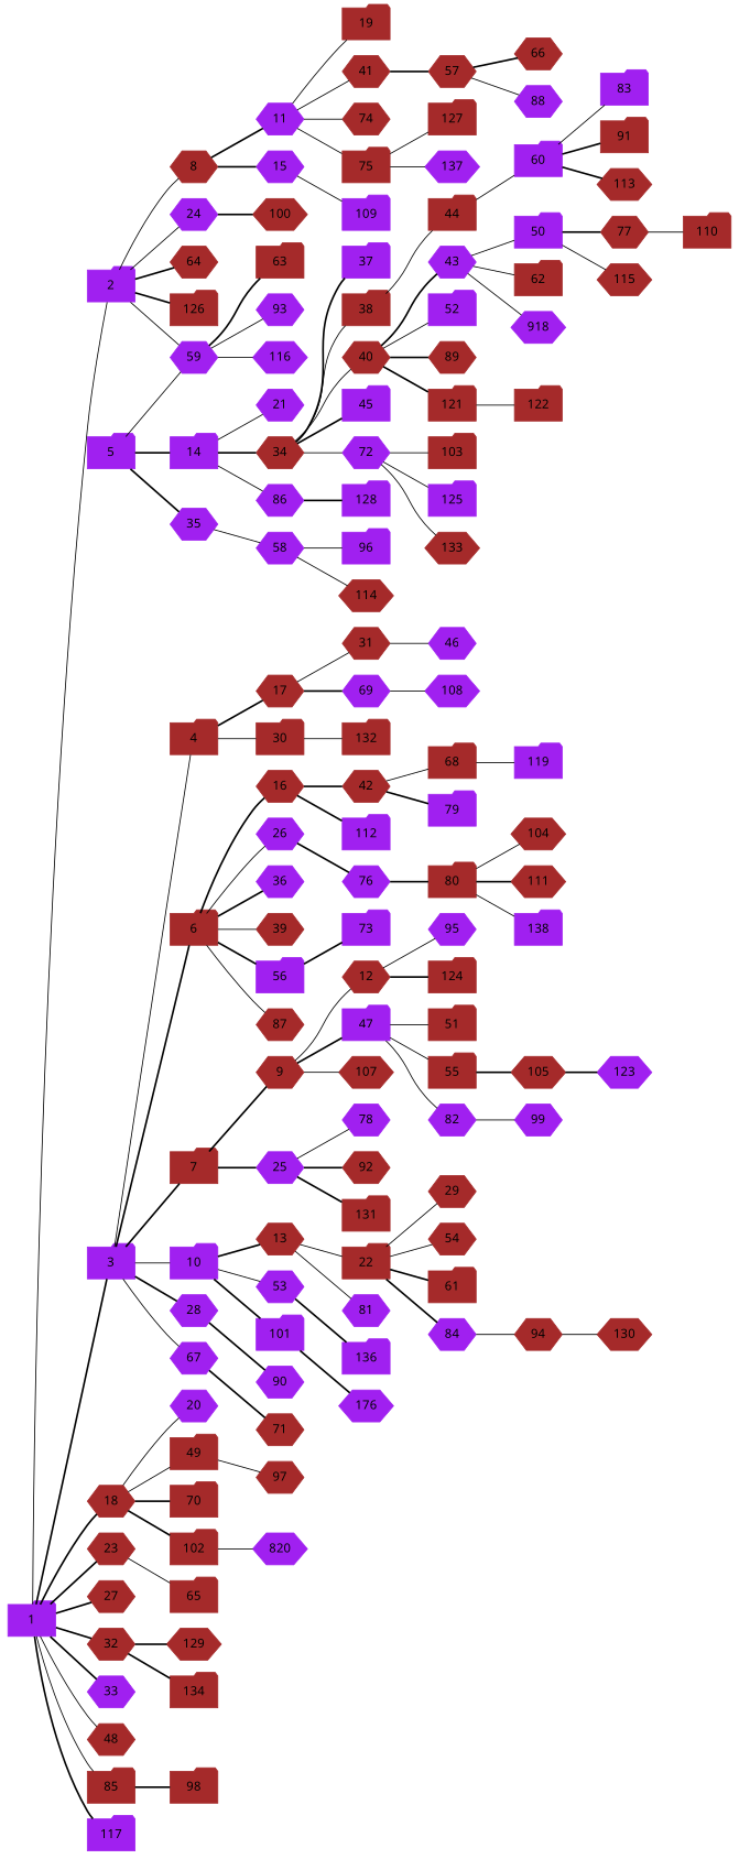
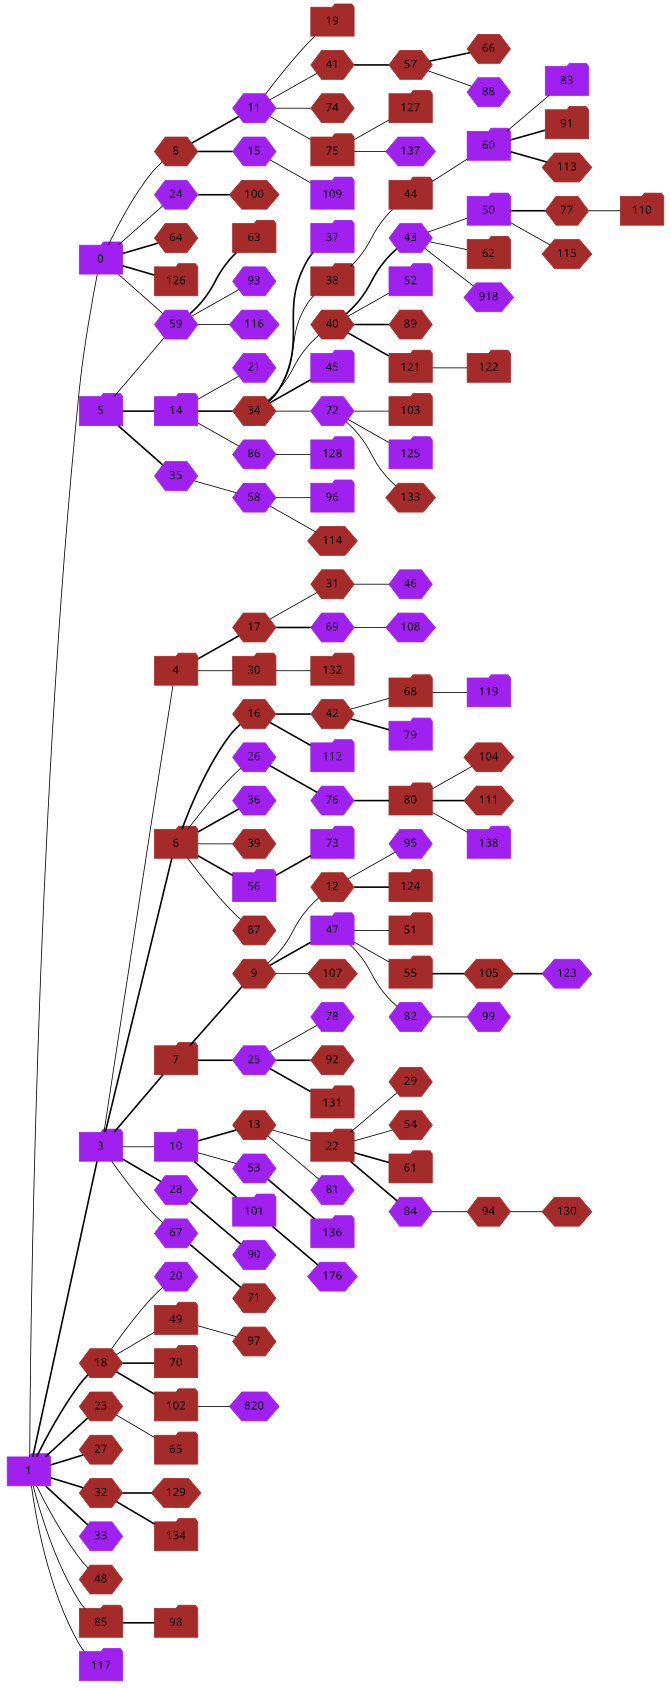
  graph {
    fontname="Noto Sans"
    rankdir=LR
    node [color=brown fontname="Noto Sans" shape=hexagon style=filled]
    edge [fontname="Noto Sans" style=solid]
    1 [color=purple shape=folder]
-   2 [color=purple shape=folder]
+   2 [color=purple shape=folder label=0]
    3 [color=purple shape=folder]
    18
    23
    27
    32
    33 [color=purple]
    48
    85 [shape=folder]
    117 [color=purple shape=folder]
    8
    24 [color=purple]
    64
    126 [shape=folder]
    59 [color=purple]
    4 [shape=folder]
    6 [shape=folder]
    7 [shape=folder]
    10 [color=purple shape=folder]
    28 [color=purple]
    67 [color=purple]
    20 [color=purple]
    49 [shape=folder]
    70 [shape=folder]
    102 [shape=folder]
    65 [shape=folder]
    129
    134 [shape=folder]
    98 [shape=folder]
    5 [color=purple shape=folder]
    14 [color=purple shape=folder]
    35 [color=purple]
    11 [color=purple]
    15 [color=purple]
    100
    17
    30 [shape=folder]
    16
    26 [color=purple]
    36 [color=purple]
    39
    56 [color=purple shape=folder]
    87
    9
    25 [color=purple]
    13
    53 [color=purple]
    101 [color=purple shape=folder]
    90 [color=purple]
    71
    31
    69 [color=purple]
    132 [shape=folder]
    21 [color=purple]
    34
    86 [color=purple]
    58 [color=purple]
    63 [shape=folder]
    93 [color=purple]
    116 [color=purple]
    42
    112 [color=purple shape=folder]
    76 [color=purple]
    73 [color=purple shape=folder]
    12
    47 [color=purple shape=folder]
    107
    78 [color=purple]
    92
    131 [shape=folder]
    19 [shape=folder]
    41
    74
    75 [shape=folder]
    109 [color=purple shape=folder]
    95 [color=purple]
    124 [shape=folder]
    51 [shape=folder]
    55 [shape=folder]
    82 [color=purple]
    22 [shape=folder]
    81 [color=purple]
    136 [color=purple shape=folder]
    n85 [color=purple label=176]
    57
    127 [shape=folder]
    137 [color=purple]
    29
    54
    61 [shape=folder]
    84 [color=purple]
    37 [color=purple shape=folder]
    38 [shape=folder]
    40
    45 [color=purple shape=folder]
    72 [color=purple]
    128 [color=purple shape=folder]
    68 [shape=folder]
    79 [color=purple shape=folder]
    46 [color=purple]
    108 [color=purple]
    97
    n104 [color=purple label=820]
    94
    80 [shape=folder]
    44 [shape=folder]
    43 [color=purple]
    52 [color=purple shape=folder]
    89
    121 [shape=folder]
    103 [shape=folder]
    125 [color=purple shape=folder]
    133
    96 [color=purple shape=folder]
    114
    60 [color=purple shape=folder]
    50 [color=purple shape=folder]
    62 [shape=folder]
    n120 [color=purple label=918]
    122 [shape=folder]
    66
    88 [color=purple]
    119 [color=purple shape=folder]
    77
    115
    83 [color=purple shape=folder]
    91 [shape=folder]
    113
    105
    99 [color=purple]
    110 [shape=folder]
    123 [color=purple]
    104
    111
    138 [color=purple shape=folder]
    130
    1 -- 2
    1 -- 3 [style=bold]
    1 -- 18 [style=bold]
    1 -- 23 [style=bold]
    1 -- 27 [style=bold]
    1 -- 32 [style=bold]
    1 -- 33 [style=bold]
    1 -- 48
    1 -- 85
-   1 -- 117 [style=bold]
+   1 -- 117
    2 -- 8
    2 -- 24
    2 -- 64 [style=bold]
    2 -- 126 [style=bold]
    2 -- 59
    3 -- 4
    3 -- 6 [style=bold]
    3 -- 7 [style=bold]
    3 -- 10
    3 -- 28 [style=bold]
    3 -- 67
    18 -- 20
    18 -- 49
    18 -- 70 [style=bold]
    18 -- 102 [style=bold]
    23 -- 65
    32 -- 129 [style=bold]
    32 -- 134 [style=bold]
    85 -- 98 [style=bold]
    8 -- 11 [style=bold]
    8 -- 15 [style=bold]
    24 -- 100 [style=bold]
    59 -- 63 [style=bold]
    59 -- 93
    59 -- 116
    4 -- 17 [style=bold]
    4 -- 30
    6 -- 16 [style=bold]
    6 -- 26
    6 -- 36 [style=bold]
    6 -- 39
    6 -- 56 [style=bold]
    6 -- 87
    7 -- 9 [style=bold]
    7 -- 25 [style=bold]
    10 -- 13 [style=bold]
    10 -- 53
    10 -- 101 [style=bold]
    28 -- 90 [style=bold]
    67 -- 71 [style=bold]
    49 -- 97
    102 -- n104
    5 -- 59
    5 -- 14 [style=bold]
    5 -- 35 [style=bold]
    14 -- 21
    14 -- 34 [style=bold]
    14 -- 86
    35 -- 58
    11 -- 19
    11 -- 41
    11 -- 74
    11 -- 75
    15 -- 109
    17 -- 31
    17 -- 69 [style=bold]
    30 -- 132
    16 -- 42 [style=bold]
    16 -- 112 [style=bold]
    26 -- 76 [style=bold]
    56 -- 73 [style=bold]
    9 -- 12
    9 -- 47 [style=bold]
    9 -- 107
    25 -- 78
    25 -- 92 [style=bold]
    25 -- 131 [style=bold]
    13 -- 22
    13 -- 81
    53 -- 136 [style=bold]
    101 -- n85 [style=bold]
    31 -- 46
    69 -- 108
    34 -- 37 [style=bold]
    34 -- 38
    34 -- 40
    34 -- 45 [style=bold]
    34 -- 72
-   86 -- 128 [style=bold]
+   86 -- 128
    58 -- 96
    58 -- 114
    42 -- 68
    42 -- 79 [style=bold]
    76 -- 80 [style=bold]
    12 -- 95
    12 -- 124 [style=bold]
    47 -- 51
    47 -- 55
    47 -- 82
    41 -- 57 [style=bold]
    75 -- 127
    75 -- 137
    55 -- 105 [style=bold]
    82 -- 99
    22 -- 29
    22 -- 54
    22 -- 61 [style=bold]
    22 -- 84 [style=bold]
    57 -- 66 [style=bold]
    57 -- 88
    84 -- 94
    38 -- 44
    40 -- 43 [style=bold]
    40 -- 52
    40 -- 89 [style=bold]
    40 -- 121 [style=bold]
    72 -- 103
    72 -- 125
    72 -- 133
    68 -- 119
    94 -- 130
    80 -- 104
    80 -- 111 [style=bold]
    80 -- 138
    44 -- 60
    43 -- 50
    43 -- 62
    43 -- n120
    121 -- 122
    60 -- 83
    60 -- 91 [style=bold]
    60 -- 113 [style=bold]
    50 -- 77 [style=bold]
    50 -- 115
    77 -- 110
    105 -- 123 [style=bold]
  }
